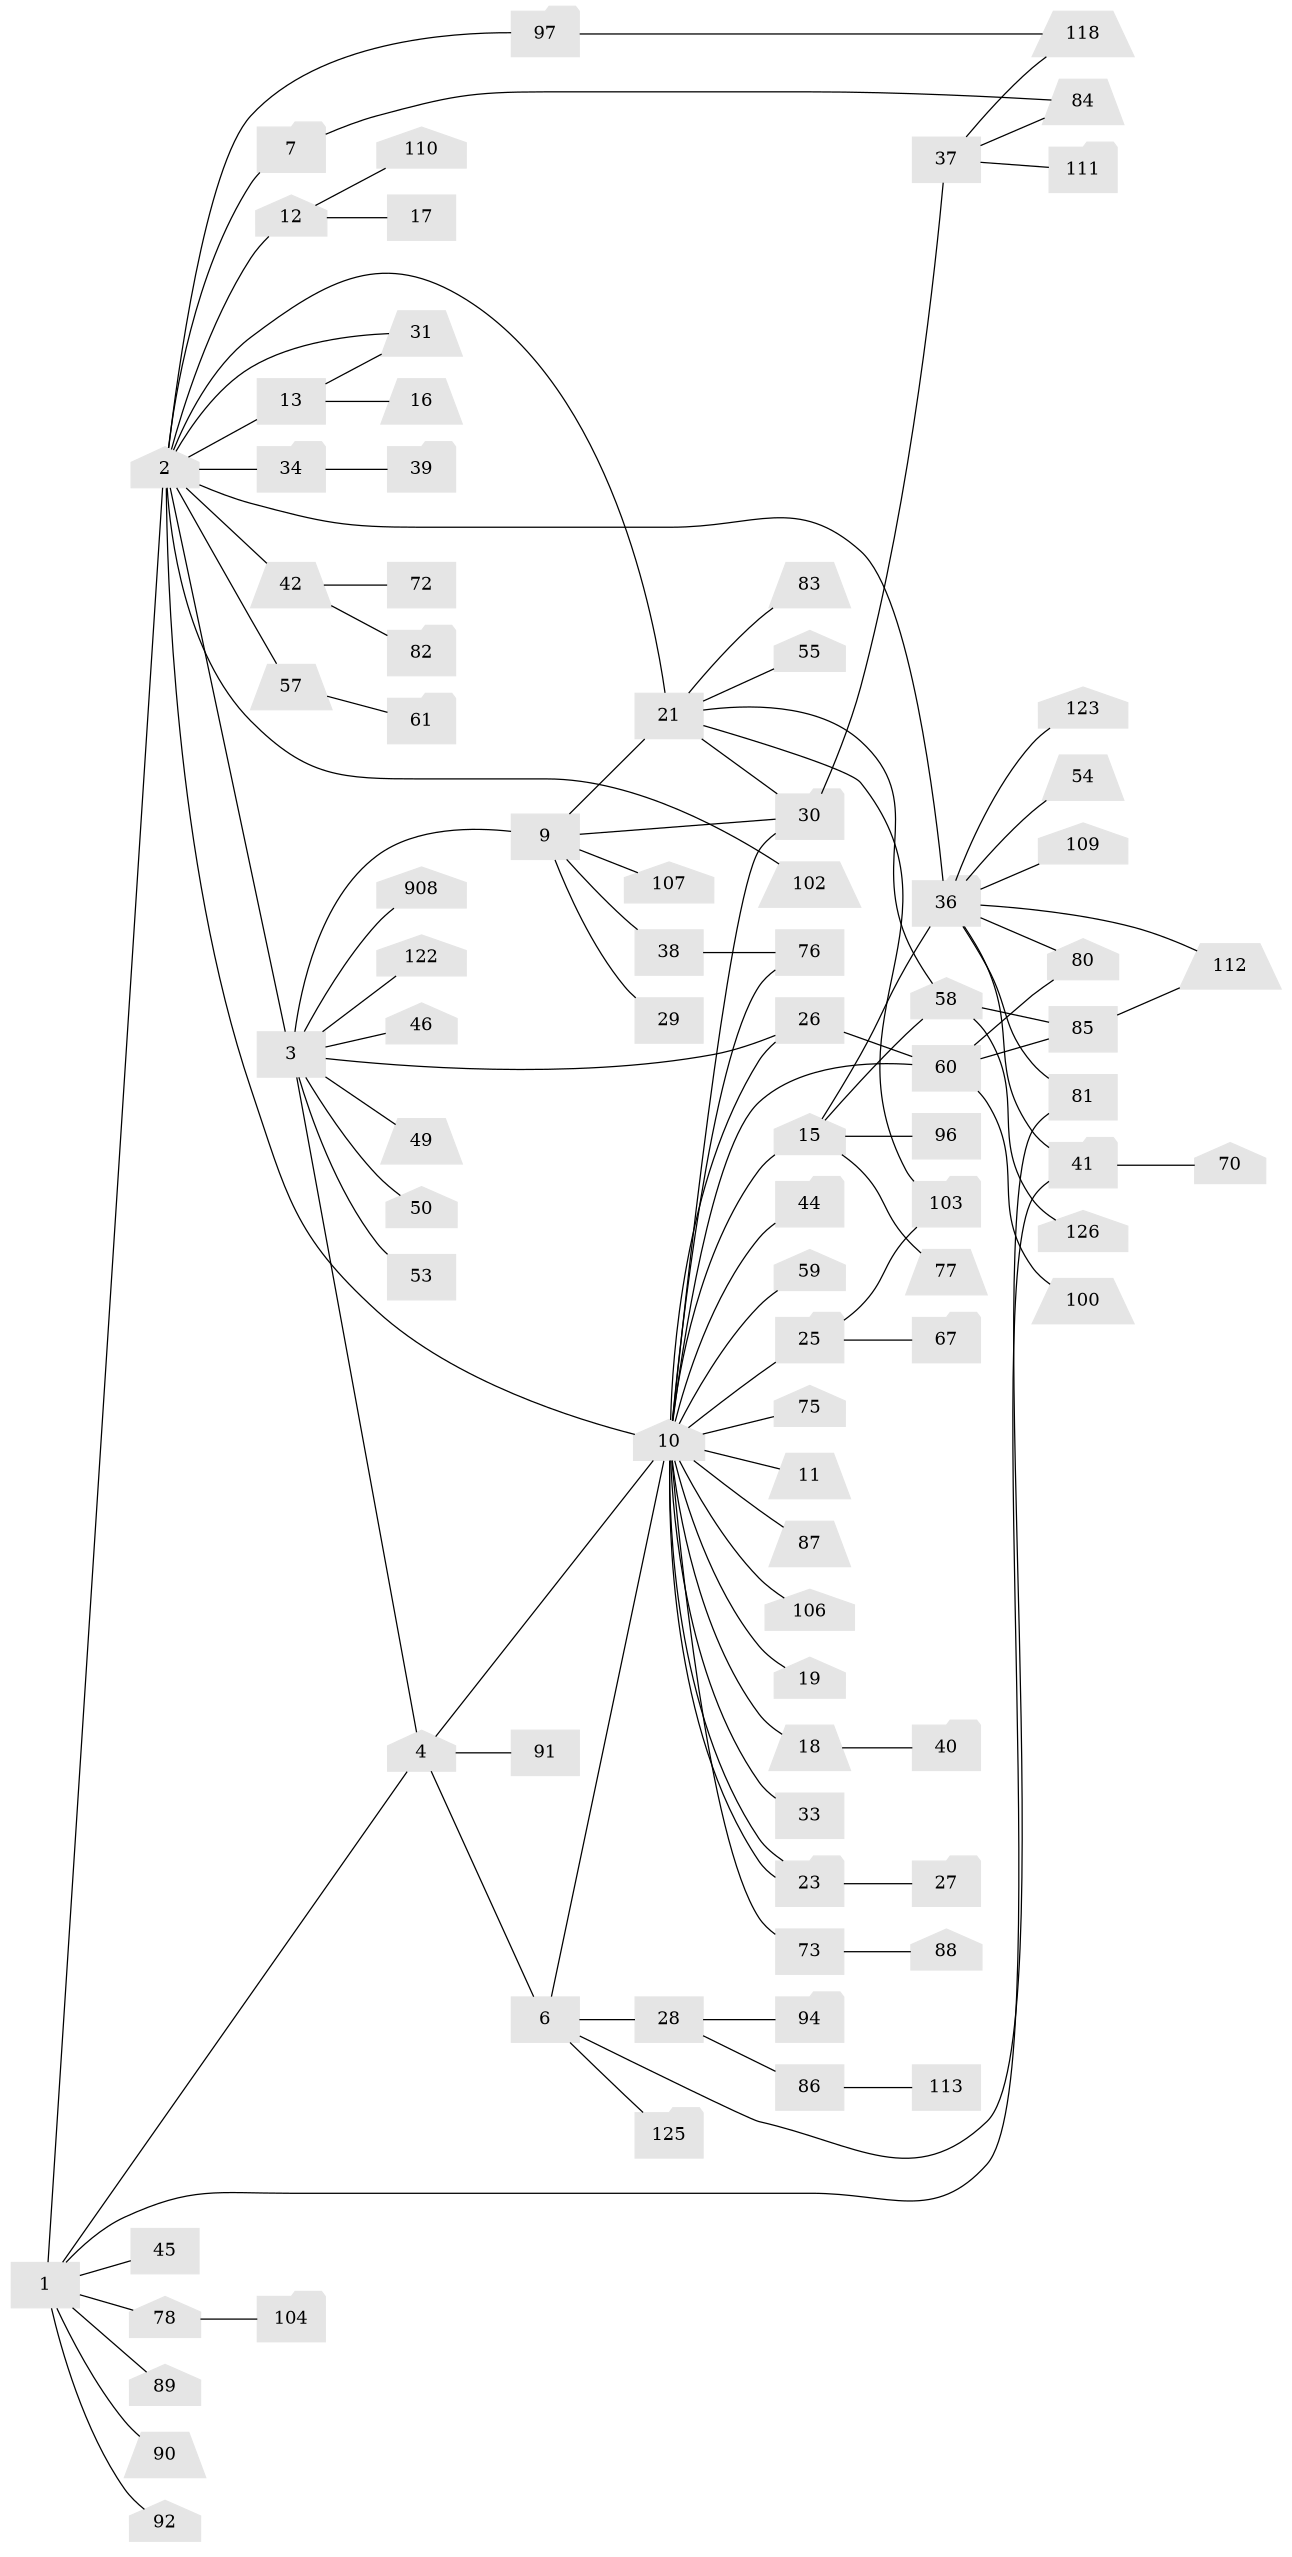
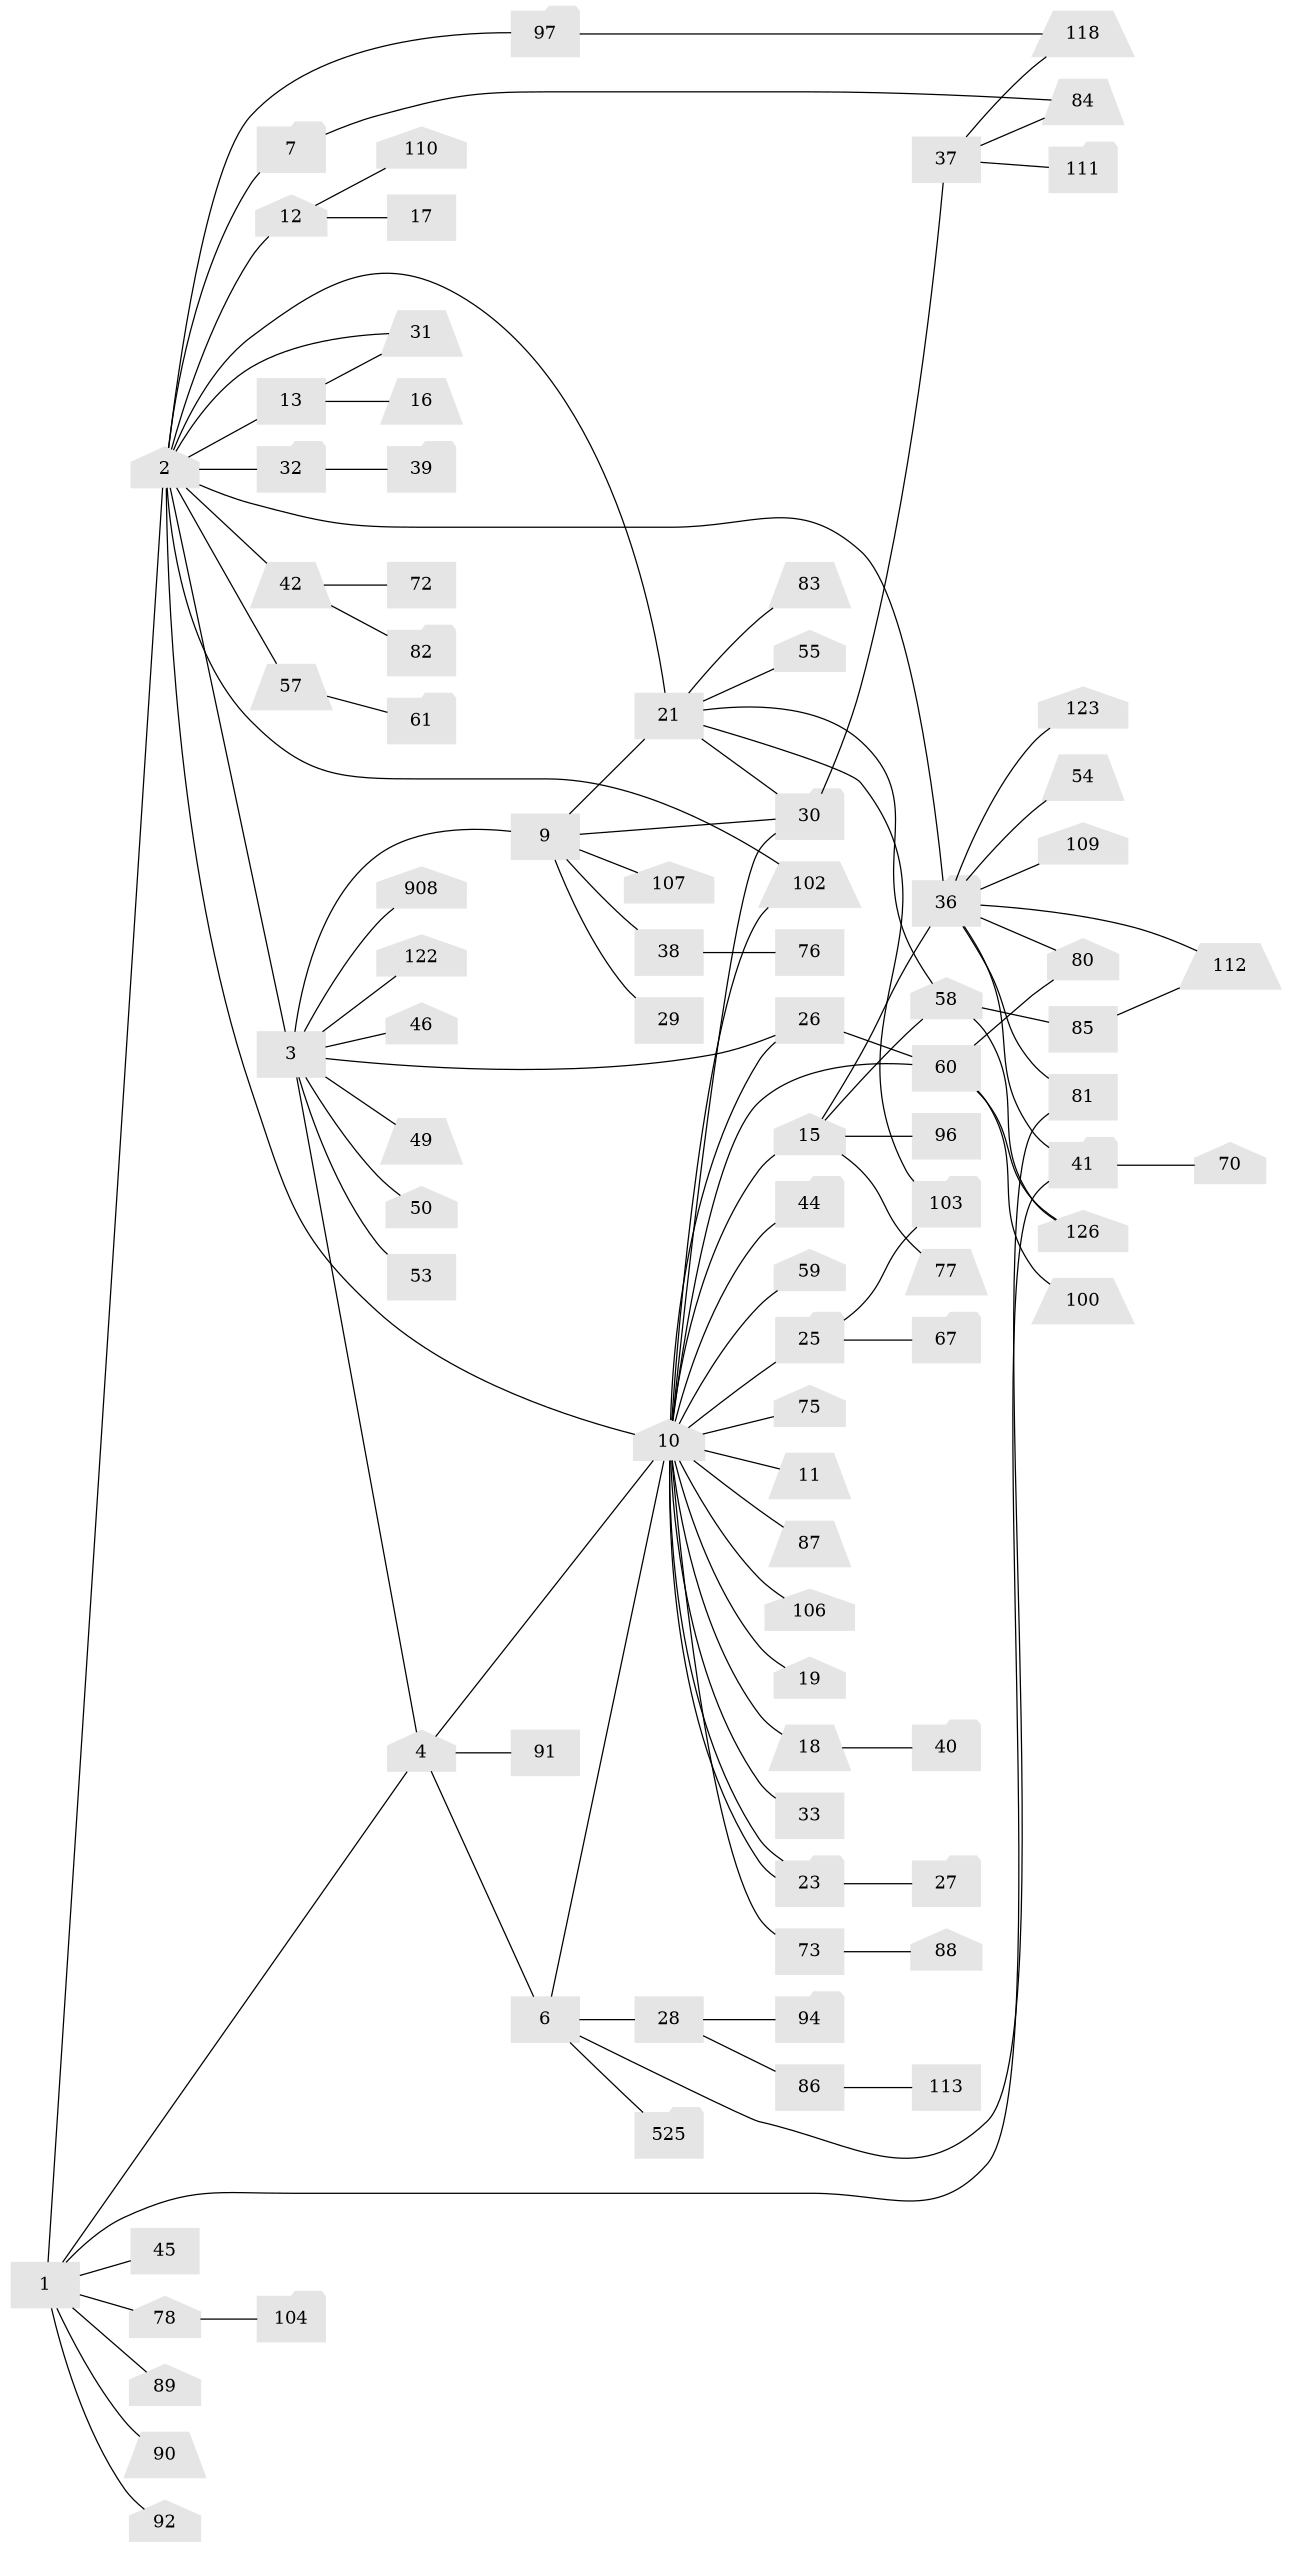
  graph {
    rankdir=LR
    node [color=gray90 shape=house style=filled]
    1 [shape=box super="+5"]
    2 [super="+120"]
    4 [super="+34"]
    41 [shape=folder super="+69"]
    45 [shape=box]
    78
    89
    90 [shape=trapezium]
    92
    3 [shape=box super="+8"]
    7 [shape=folder super="+24"]
    10 [super="+63"]
    12 [super="+56"]
    13 [shape=box]
    21 [shape=box super="+79"]
    31 [shape=trapezium super="+65"]
-   32 [shape=folder label=34]
+   32 [shape=folder]
    36 [shape=folder super="+52"]
    42 [shape=trapezium super="+114"]
    57 [shape=trapezium]
    97 [shape=folder]
    102 [shape=trapezium]
    6 [shape=box super="+51"]
    91 [shape=box]
    70 [super="+115"]
    104 [shape=folder]
    9 [shape=box super="+66"]
    26 [shape=box super="+119"]
    46
    49 [shape=trapezium]
    50 [super="+95"]
    53 [shape=box]
    n33 [label=908]
    122
    84 [shape=trapezium]
    30 [shape=folder super="+62"]
    11 [shape=trapezium]
    15 [super="+124"]
    18 [shape=trapezium super="+35"]
    19
    23 [shape=folder super="+47"]
    25 [shape=folder super="+105"]
    33 [shape=box]
    44 [shape=folder]
    59
    60 [shape=box super="+117"]
    73 [shape=box super="+74"]
    75
    87 [shape=trapezium super="+116"]
    106
    17 [shape=box]
    110
    16 [shape=trapezium super="+20"]
    58 [super="+64"]
    55 [super="+93"]
    83 [shape=trapezium]
    103 [shape=folder]
    39 [shape=folder]
    81 [shape=box]
    54 [shape=trapezium super="+71"]
    80
    109
    112 [shape=trapezium]
    123
    72 [shape=box]
    82 [shape=folder]
    61 [shape=folder]
    118 [shape=trapezium]
    29 [shape=box]
    38 [shape=box super="+101"]
    107
    28 [shape=box super="+43"]
-   125 [shape=folder]
+   125 [shape=folder label=525]
    86 [shape=box]
    94 [shape=folder]
    37 [shape=box super="+68"]
    76 [shape=box]
    77 [shape=trapezium]
    96 [shape=box super="+121"]
    40 [shape=folder]
    27 [shape=folder]
    67 [shape=folder]
    85 [shape=box super="+98"]
    100 [shape=trapezium]
    88
    126
    113 [shape=box]
    111 [shape=folder]
    1 -- 2
    1 -- 4
    1 -- 41
    1 -- 45
    1 -- 78
    1 -- 89
    1 -- 90
    1 -- 92
    2 -- 3
    2 -- 7 [weight=2]
    2 -- 10
    2 -- 12
    2 -- 13
    2 -- 21
    2 -- 31
    2 -- 32
    2 -- 36
    2 -- 42
    2 -- 57
    2 -- 97
    2 -- 102
    4 -- 10
    4 -- 6
    4 -- 91
    41 -- 70
    78 -- 104
    3 -- 4
    3 -- 9
    3 -- 26
    3 -- 46
    3 -- 49
    3 -- 50
    3 -- 53
    3 -- n33
    3 -- 122
    7 -- 84
-   10 -- 76
+   10 -- 102
    10 -- 26
    10 -- 30
    10 -- 11
    10 -- 15
    10 -- 18
    10 -- 19
    10 -- 23
    10 -- 23
    10 -- 25
    10 -- 33
    10 -- 44
    10 -- 59
    10 -- 60
    10 -- 73
    10 -- 75
    10 -- 87
    10 -- 106
    12 -- 17
    12 -- 110
    13 -- 31
    13 -- 16
    21 -- 30
    21 -- 58
    21 -- 55
    21 -- 83
    21 -- 103
    32 -- 39
    36 -- 41
    36 -- 81
    36 -- 54
    36 -- 80
    36 -- 109
    36 -- 112
    36 -- 123
    42 -- 72
    42 -- 82
    57 -- 61
    97 -- 118
    6 -- 10
    6 -- 81
    6 -- 28
    6 -- 125
    9 -- 21 [weight=2]
    9 -- 30
    9 -- 29
    9 -- 38
    9 -- 107
    26 -- 60
    30 -- 37
    15 -- 36
    15 -- 58
    15 -- 77
    15 -- 96
    18 -- 40
    23 -- 27
    25 -- 103
    25 -- 67
    60 -- 80
-   60 -- 85
+   60 -- 126
    60 -- 100
    73 -- 88
    58 -- 85
    58 -- 126
    38 -- 76
    28 -- 86
    28 -- 94
    86 -- 113
    37 -- 84
    37 -- 118
    37 -- 111
    85 -- 112
  }
